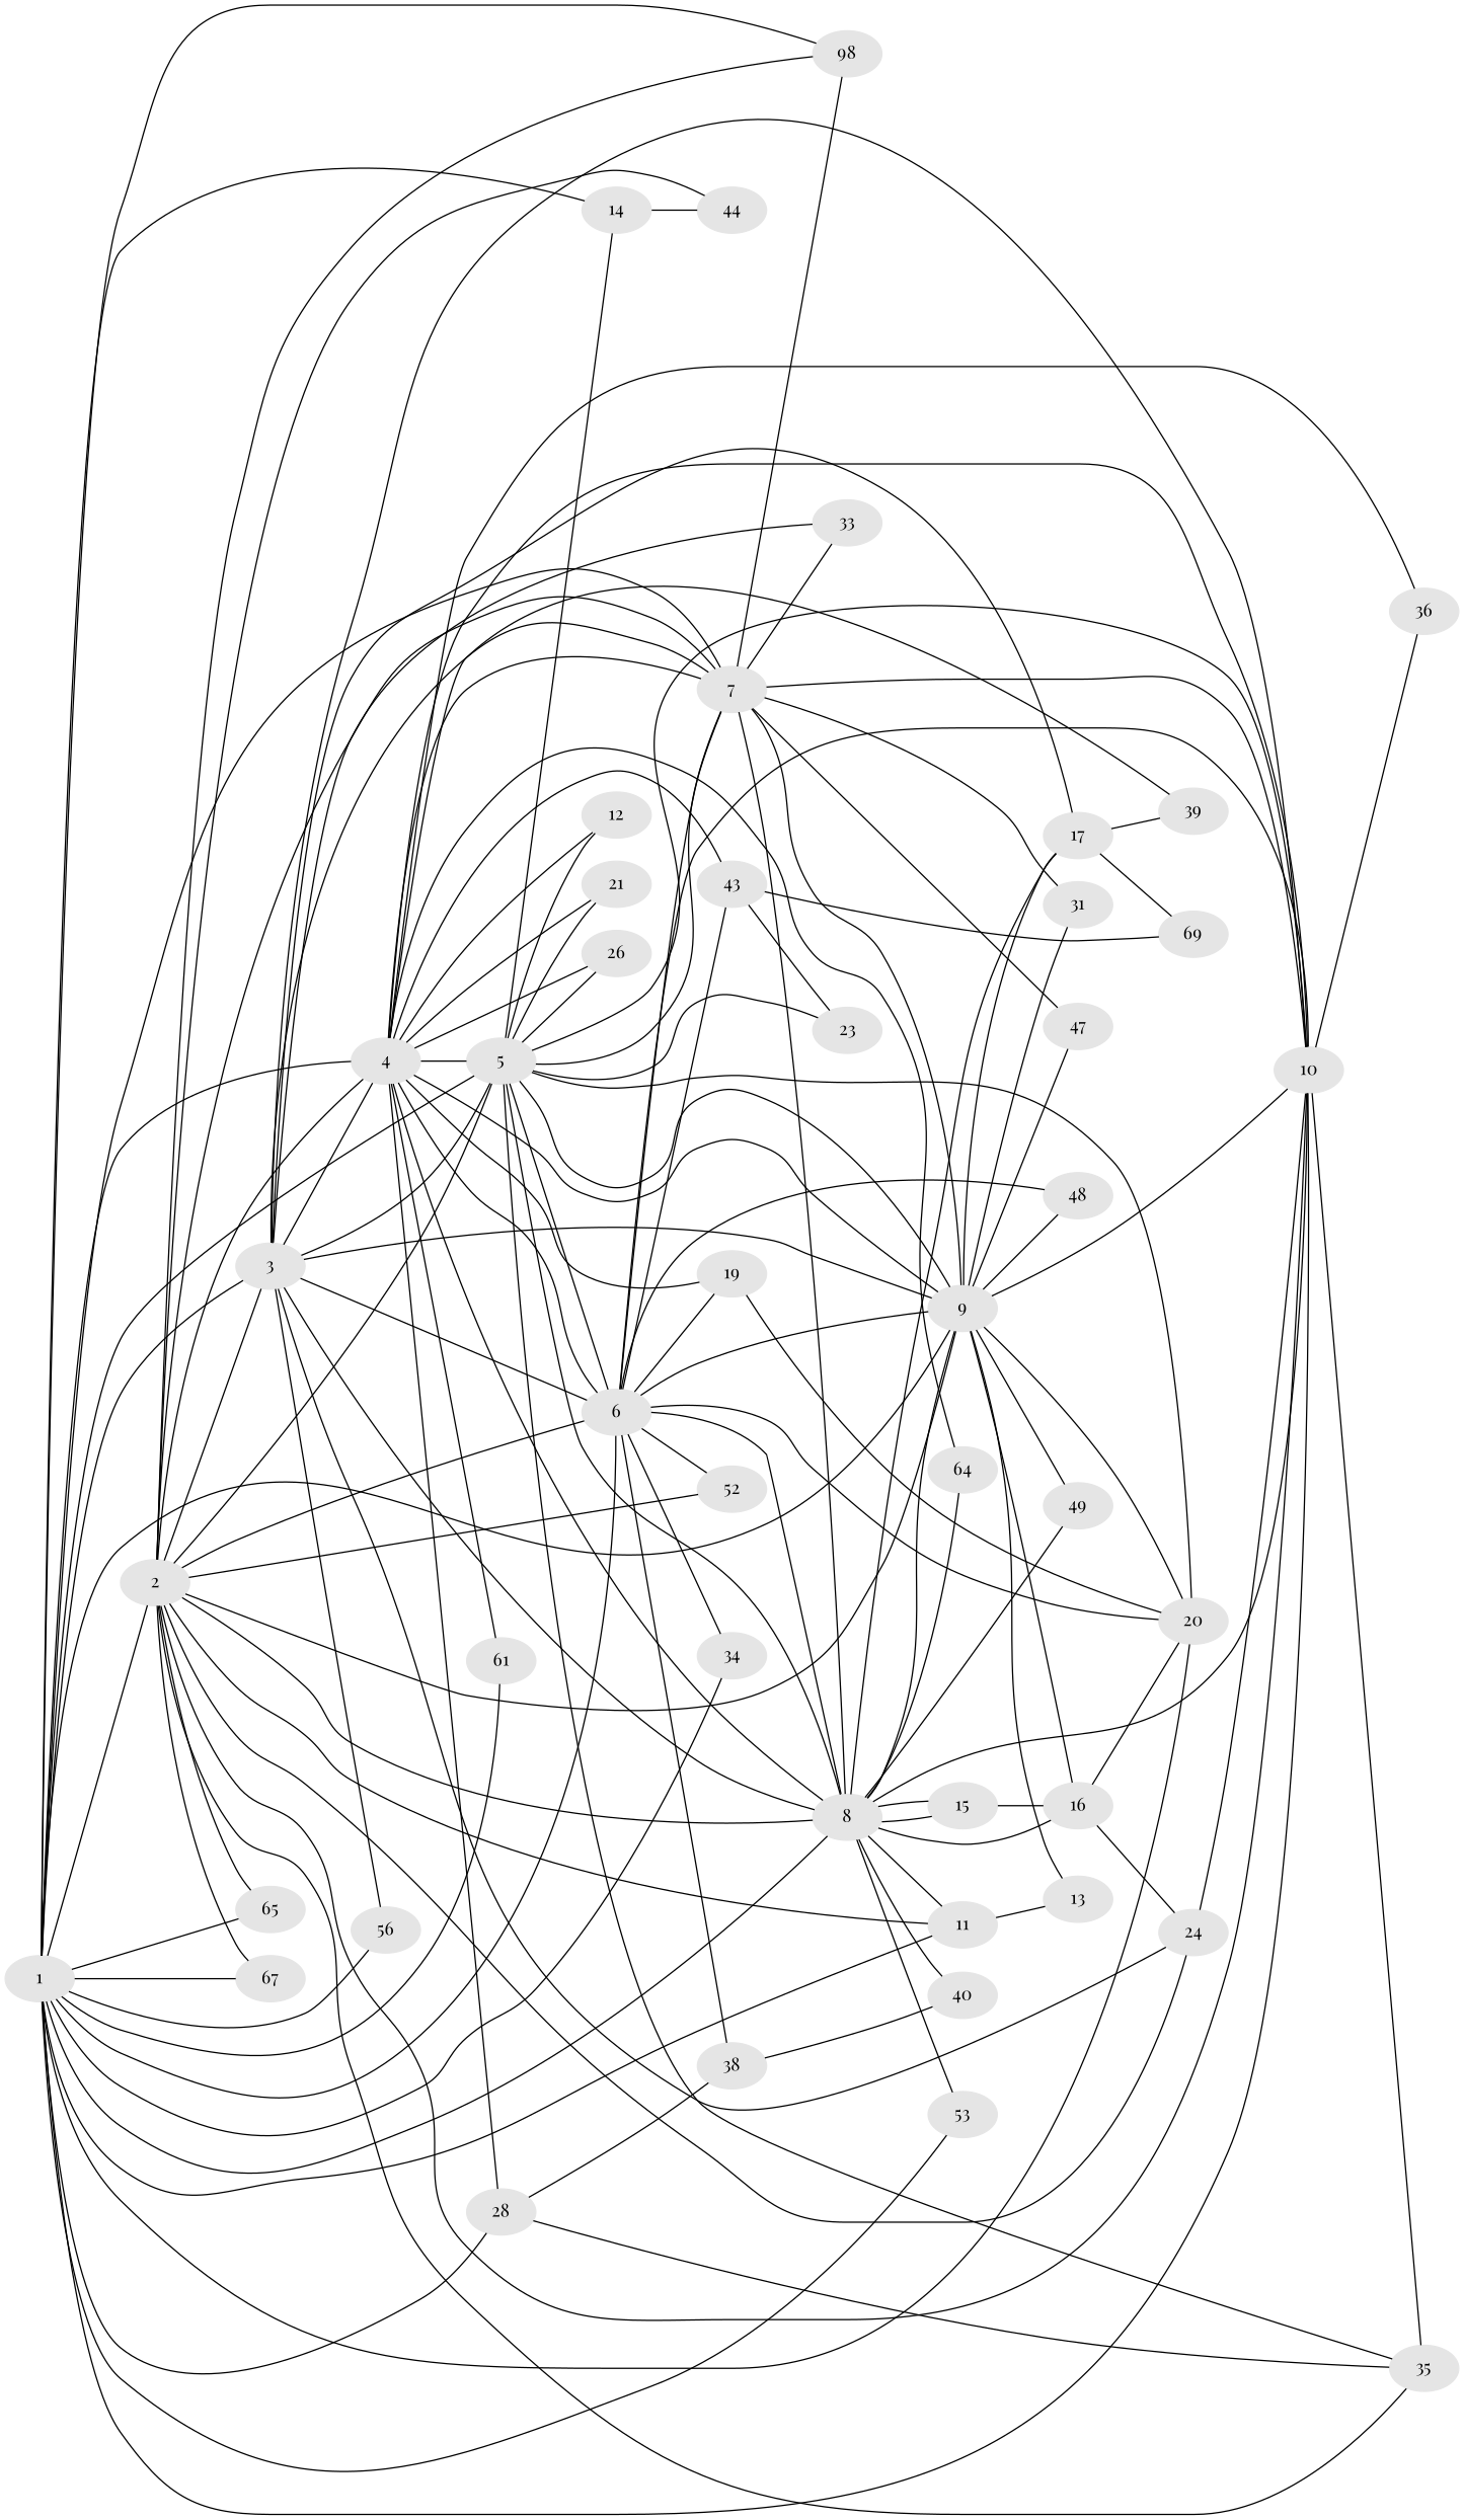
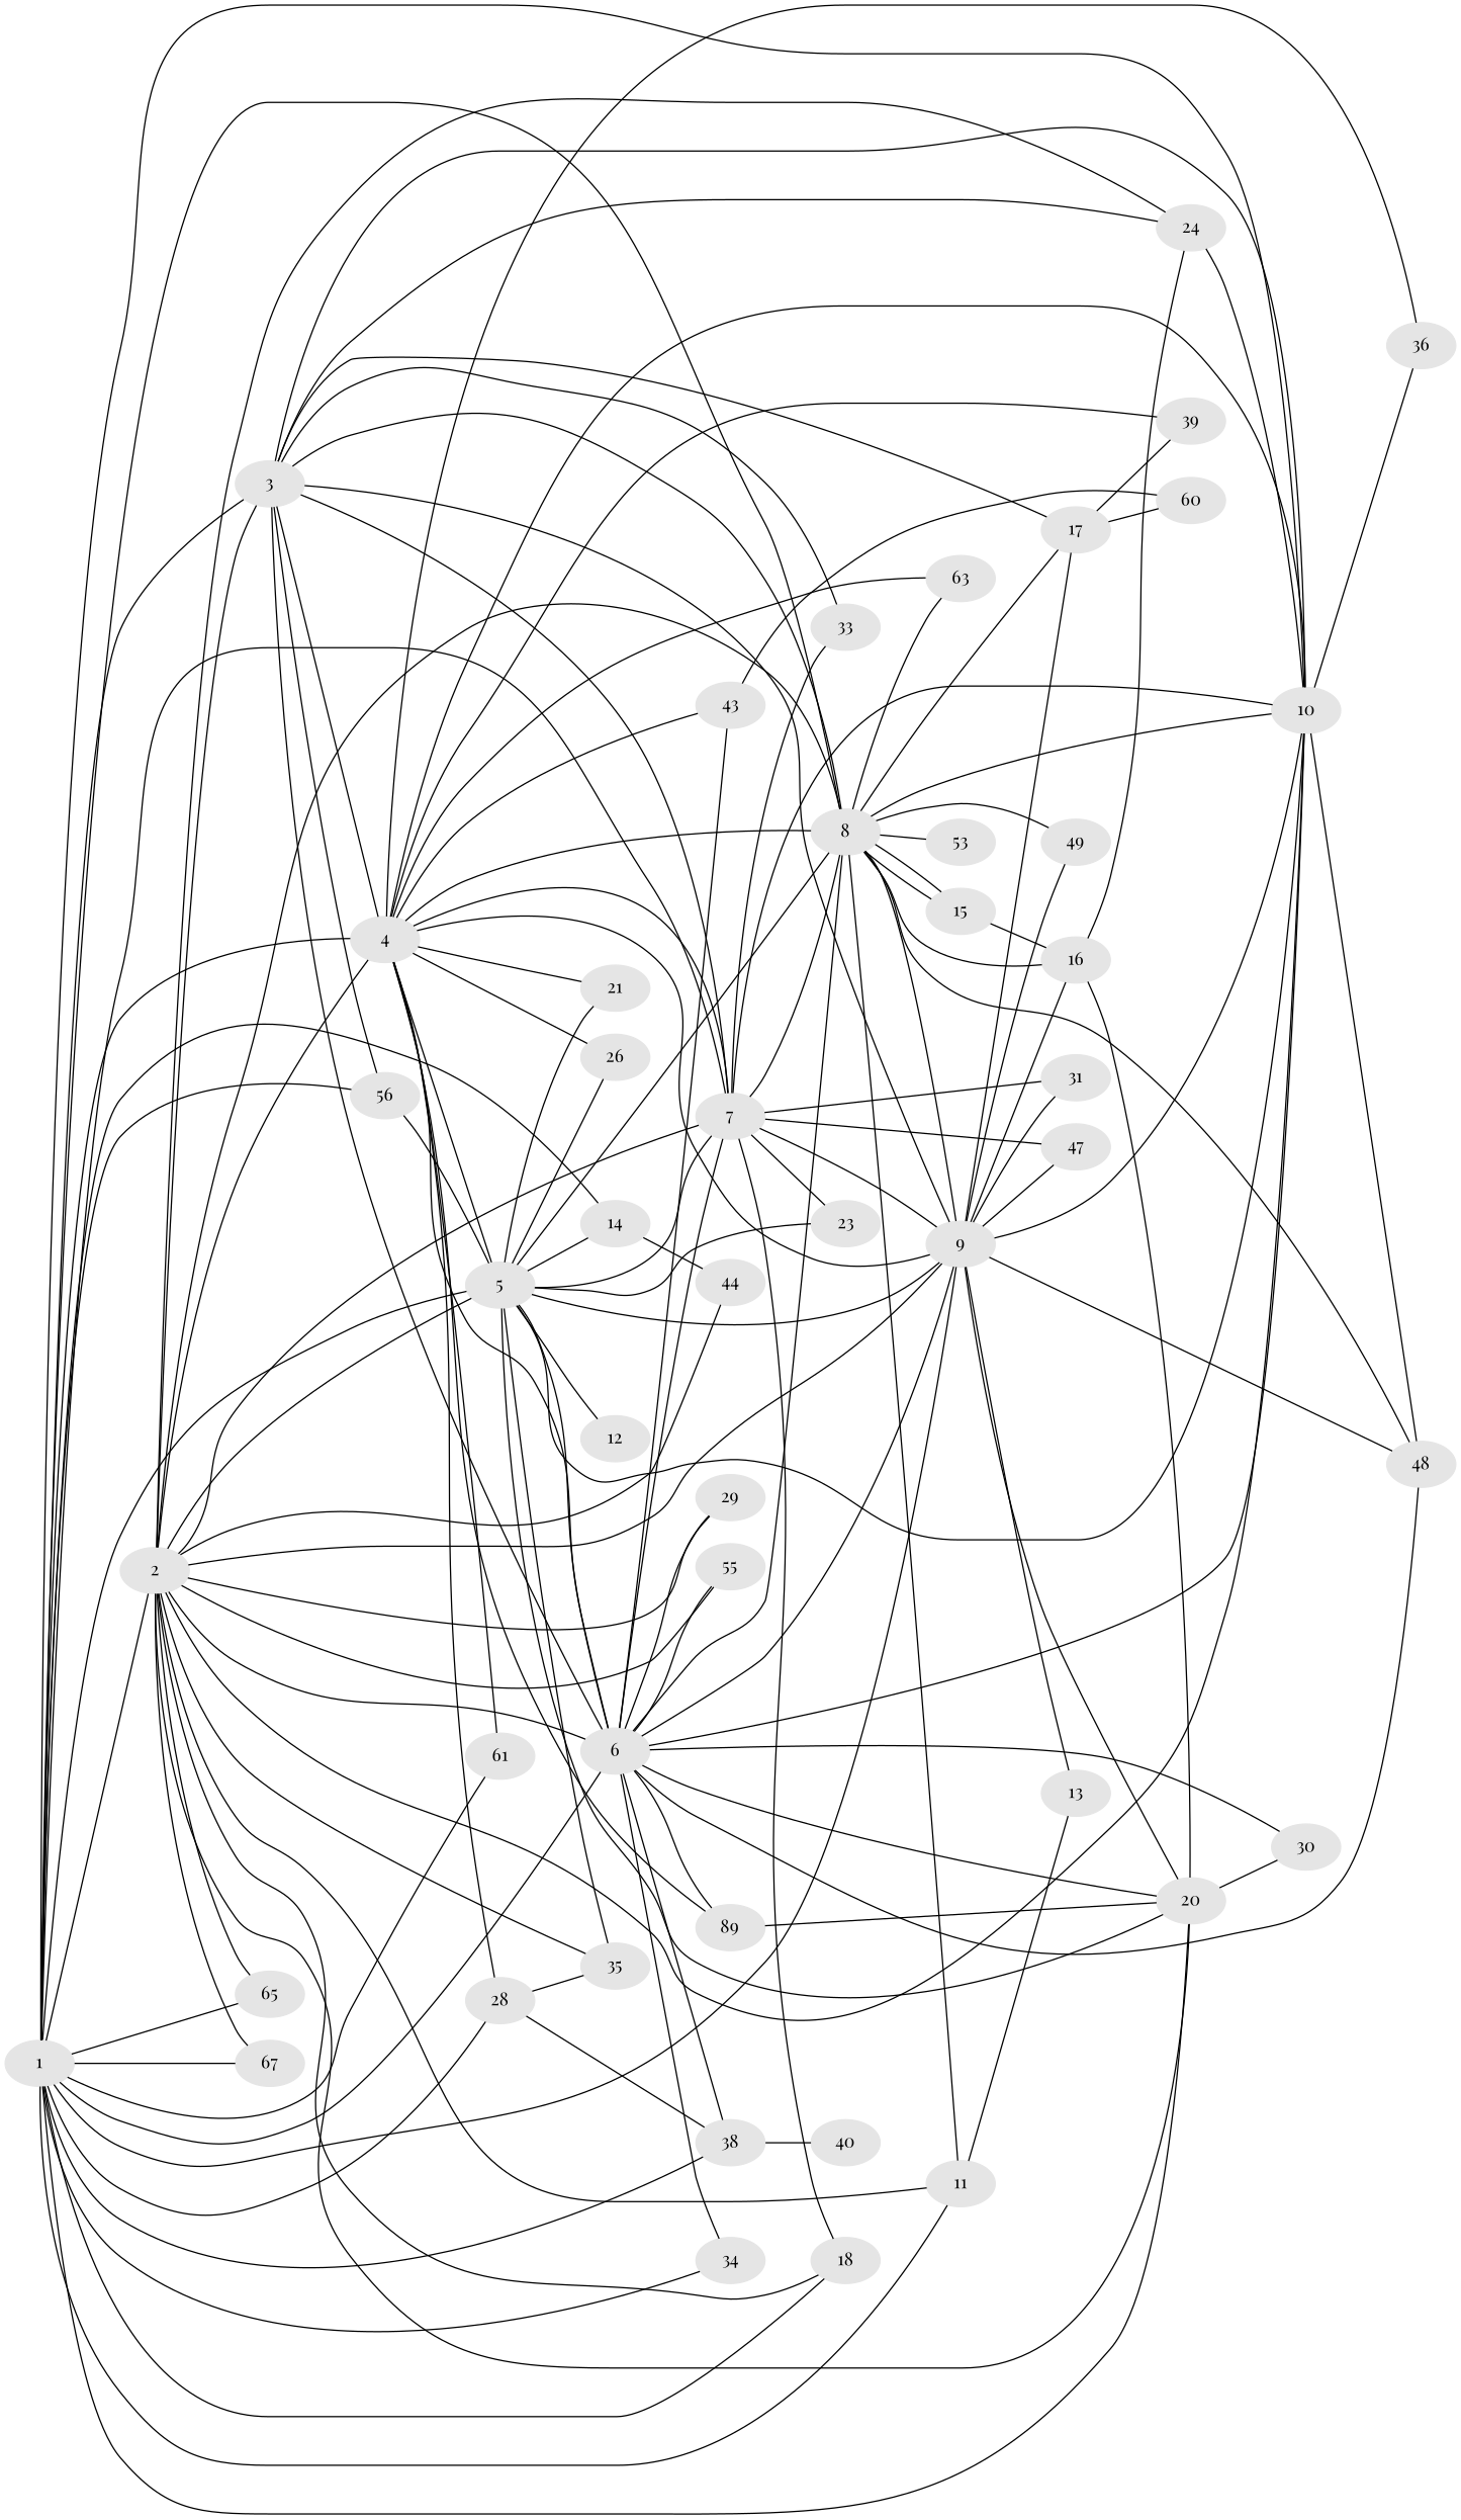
  graph {
    fontname="Playfair Display"
    rankdir=LR
    node [color=gray90 fontname="Playfair Display" style=filled]
    edge [fontname="Playfair Display"]
    1
    2
    3
    4
    5
    6
    7 [super="+54+45+41"]
    8
    9 [super="+62+51+27"]
    10
    11 [super="+63"]
    14
-   18 [super="+37" label=98]
+   18 [super="+37"]
    20 [super="+66+22"]
    28 [super="+46"]
    34
    53
    56
    61
    65
    67
    24 [super="+68"]
+   29
    35 [super="+57+50"]
    44
-   55 [label=52]
+   55
    17
    33
    43
    12
-   19
+   19 [label=89]
    21
    26
    36
    39
-   64
+   64 [label=63]
    23
+   30
    38
    48
    31
    47
    15
    16 [super="+42"]
    40
    49
    13
-   69
+   69 [label=60]
    1 -- 2
    1 -- 3
    1 -- 4
    1 -- 5
    1 -- 6
    1 -- 7
    1 -- 8
    1 -- 9 [weight=2]
    1 -- 10
    1 -- 11
    1 -- 14
    1 -- 18
    1 -- 20
    1 -- 28
    1 -- 34
-   1 -- 53
+   1 -- 38
    1 -- 56
    1 -- 61
    1 -- 65
    1 -- 67
    2 -- 3
    2 -- 4
    2 -- 5
    2 -- 6
    2 -- 7 [weight=3]
    2 -- 8
    2 -- 9 [weight=2]
    2 -- 10
    2 -- 11
    2 -- 18
+   2 -- 20
    2 -- 65
    2 -- 67
    2 -- 24
+   2 -- 29
    2 -- 35
    2 -- 44
    2 -- 55
    3 -- 4
-   3 -- 5
+   56 -- 5
    3 -- 6
    3 -- 7
    3 -- 8
    3 -- 9
    3 -- 10
    3 -- 56
    3 -- 24
    3 -- 17
    3 -- 33
    4 -- 5
    4 -- 6
    4 -- 7
    4 -- 8
    4 -- 9
    4 -- 10
    4 -- 28
    4 -- 61
    4 -- 43
-   4 -- 12
    4 -- 19
    4 -- 21
    4 -- 26
    4 -- 36
    4 -- 39
    4 -- 64
    5 -- 6
    5 -- 7
    5 -- 8
    5 -- 9
    5 -- 10
    5 -- 14
    5 -- 20
    5 -- 35
    5 -- 12
    5 -- 21
    5 -- 26
    5 -- 23
    6 -- 7 [weight=2]
    6 -- 8
    6 -- 9 [weight=2]
    6 -- 10
    6 -- 20
    6 -- 34
+   6 -- 29
    6 -- 55
    6 -- 43
    6 -- 19
+   6 -- 30
    6 -- 38
    6 -- 48
    7 -- 8
    7 -- 9 [weight=3]
    7 -- 10
    7 -- 18
    7 -- 33
-   43 -- 23
+   7 -- 23
    7 -- 31
    7 -- 47
    8 -- 9
    8 -- 10
    8 -- 11
    8 -- 53
    8 -- 17
    8 -- 64
    8 -- 15
    8 -- 15
    8 -- 16
-   8 -- 40
+   8 -- 48
    8 -- 49
    9 -- 10
    9 -- 20
    9 -- 17
    9 -- 48
    9 -- 31
    9 -- 47
    9 -- 16
    9 -- 49
    9 -- 13
-   10 -- 35
+   10 -- 48
    10 -- 36
    11 -- 13
    14 -- 44
+   20 -- 30
    28 -- 35
    28 -- 38
    24 -- 10
    17 -- 39
    17 -- 69
    43 -- 69
    19 -- 20
    38 -- 40
    15 -- 16
    16 -- 20
    16 -- 24
  }
